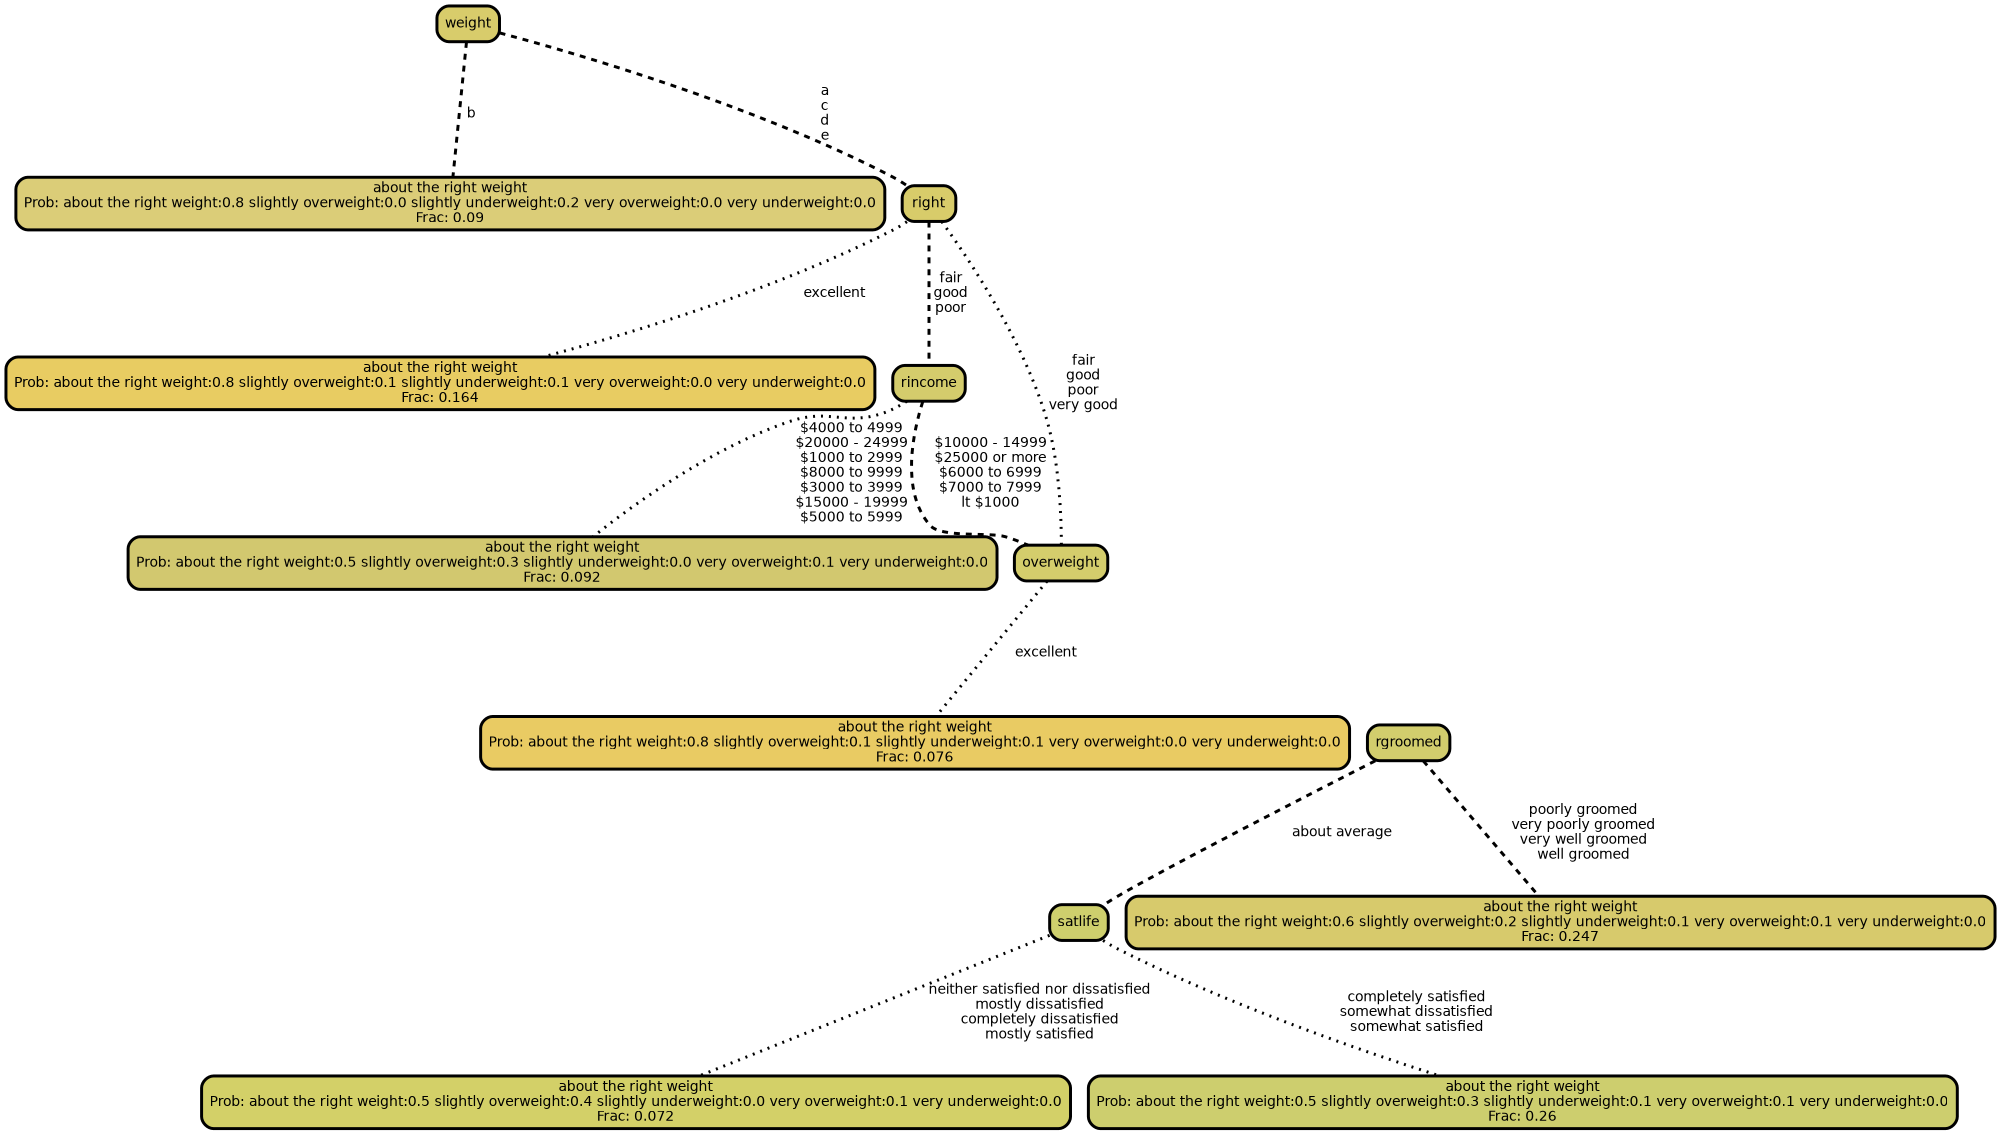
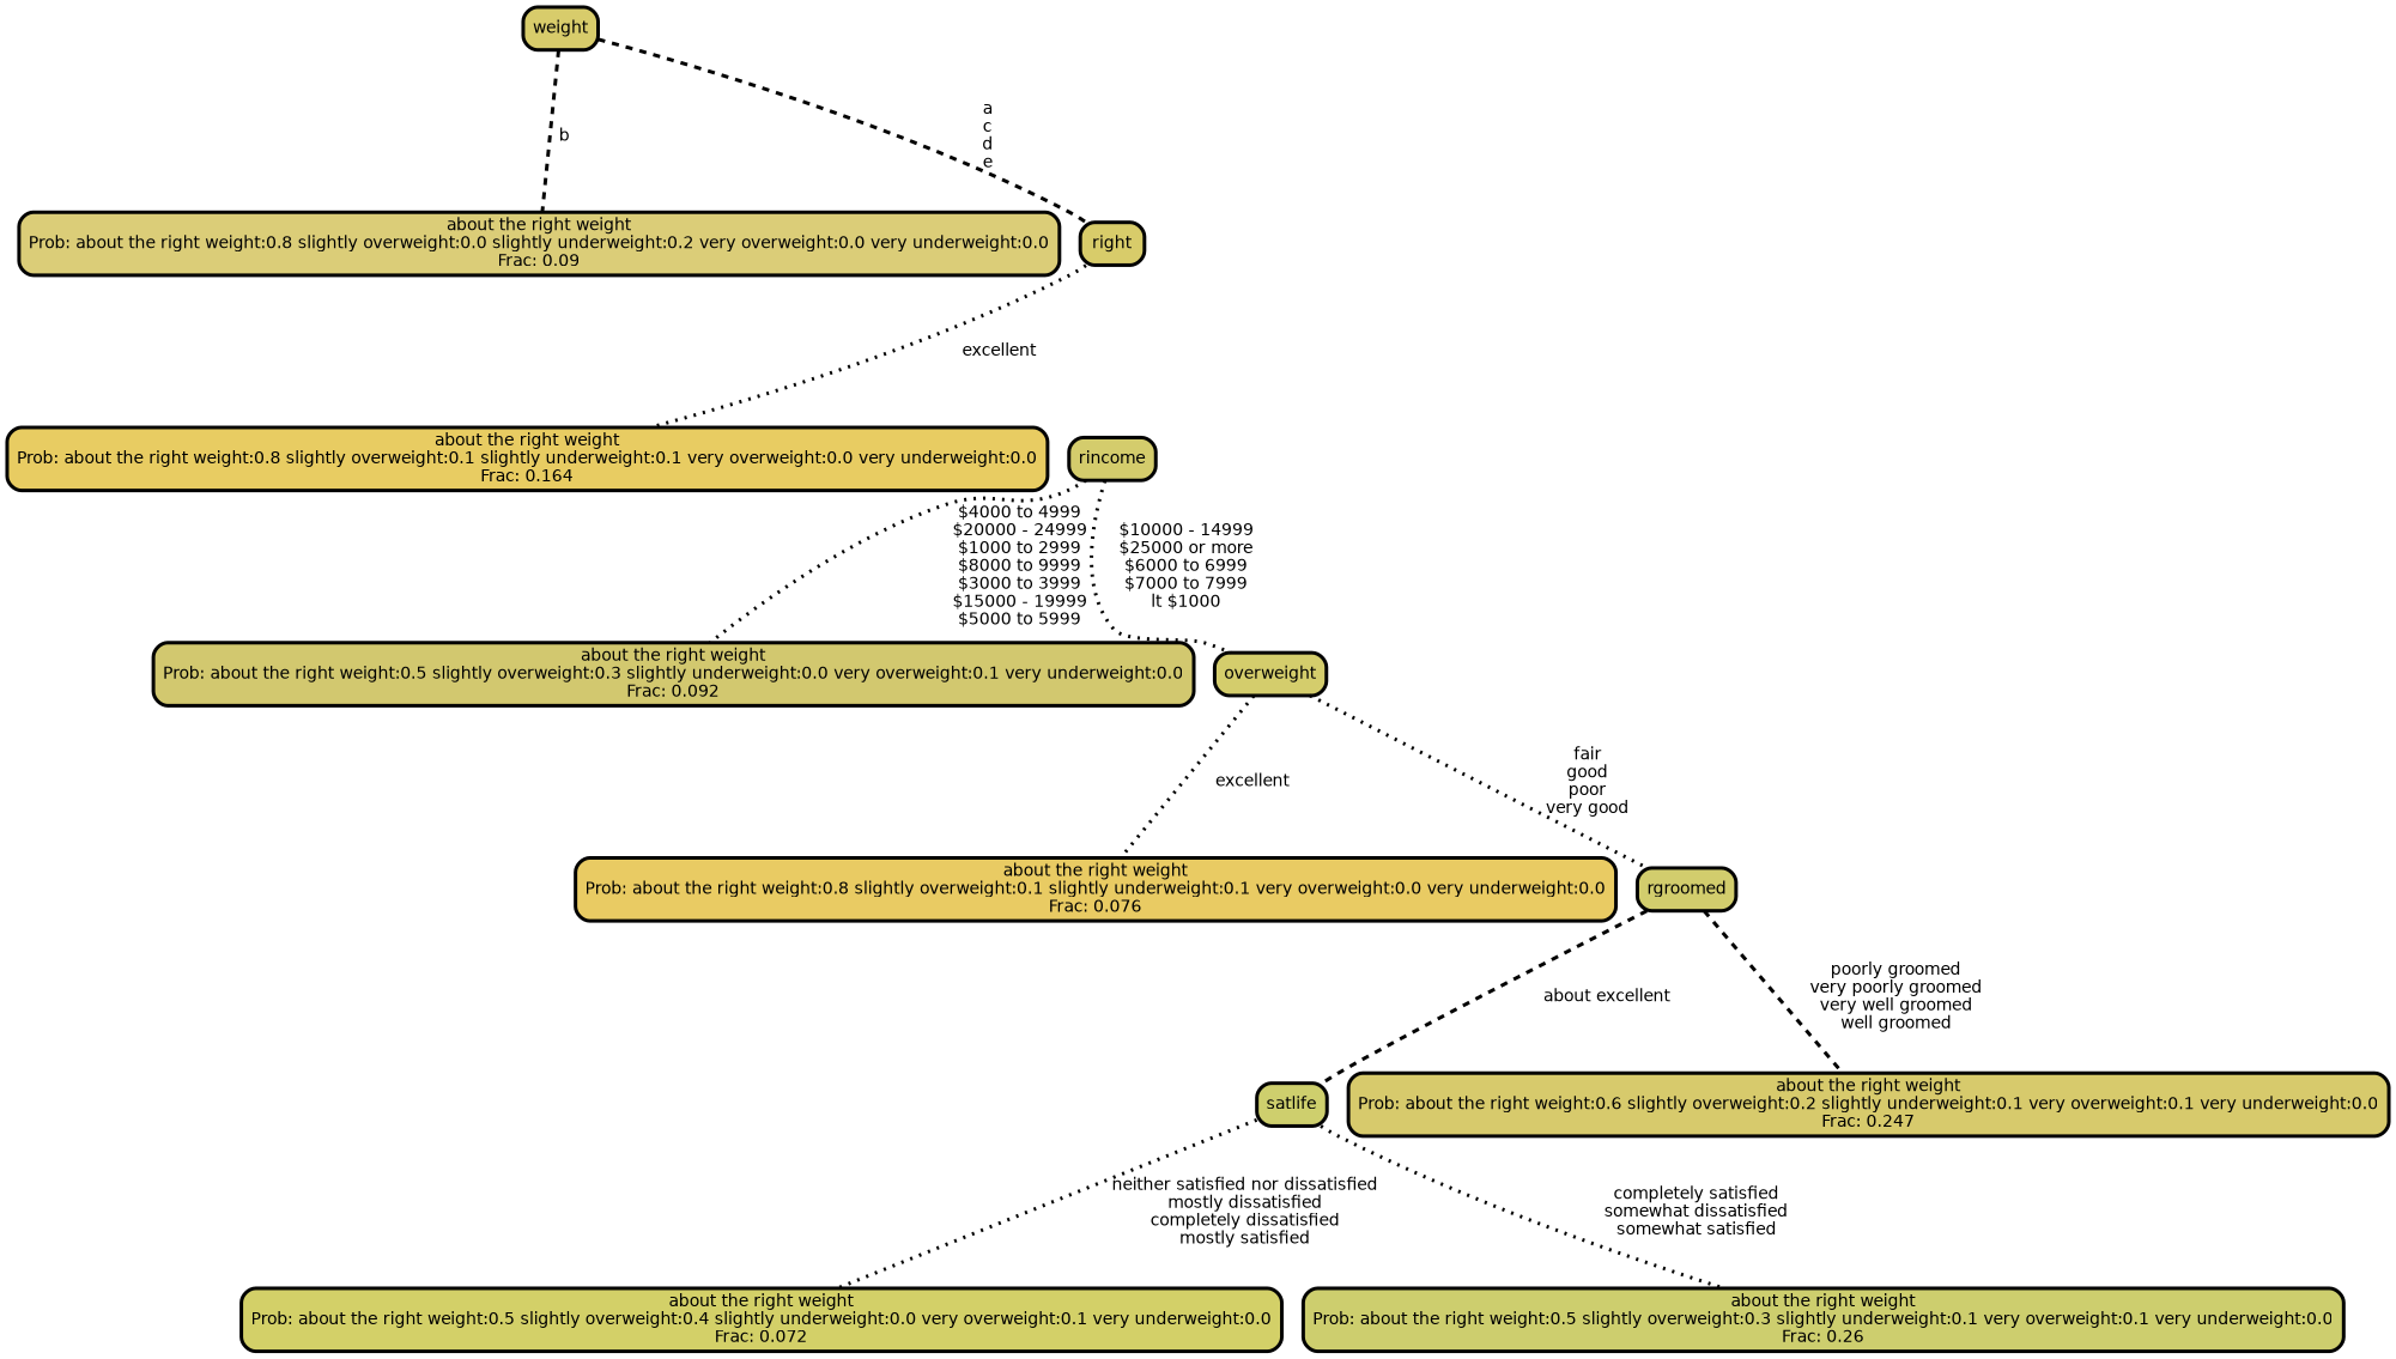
  graph {
    ranksep="0 equally"
    splines=straight
    node [color=black fontcolor=black fontname=helvetica penwidth=3 shape=box style="filled, rounded"]
    edge [color=black fontname=helvetica penwidth=3 style=dashed]
    n1 [fillcolor="#dbcd78" label="about the right weight\nProb: about the right weight:0.8 slightly overweight:0.0 slightly underweight:0.2 very overweight:0.0 very underweight:0.0\nFrac: 0.09"]
    n2 [fillcolor="#d8cc6b" label=weight]
    n3 [fillcolor="#d8cc6a" label=right]
    n4 [fillcolor="#e8cc62" label="about the right weight\nProb: about the right weight:0.8 slightly overweight:0.1 slightly underweight:0.1 very overweight:0.0 very underweight:0.0\nFrac: 0.164"]
    n5 [fillcolor="#d4cc6c" label=rincome]
    n6 [fillcolor="#d2c86f" label="about the right weight\nProb: about the right weight:0.5 slightly overweight:0.3 slightly underweight:0.0 very overweight:0.1 very underweight:0.0\nFrac: 0.092"]
    n7 [fillcolor="#d4cd6c" label=overweight]
    n8 [fillcolor="#e9cb63" label="about the right weight\nProb: about the right weight:0.8 slightly overweight:0.1 slightly underweight:0.1 very overweight:0.0 very underweight:0.0\nFrac: 0.076"]
    n9 [fillcolor="#d2cd6d" label=rgroomed]
    n10 [fillcolor="#cecf6d" label=satlife]
    n11 [fillcolor="#d7ca6c" label="about the right weight\nProb: about the right weight:0.6 slightly overweight:0.2 slightly underweight:0.1 very overweight:0.1 very underweight:0.0\nFrac: 0.247"]
    n12 [fillcolor="#d3d068" label="about the right weight\nProb: about the right weight:0.5 slightly overweight:0.4 slightly underweight:0.0 very overweight:0.1 very underweight:0.0\nFrac: 0.072"]
    n13 [fillcolor="#cdce6e" label="about the right weight\nProb: about the right weight:0.5 slightly overweight:0.3 slightly underweight:0.1 very overweight:0.1 very underweight:0.0\nFrac: 0.26"]
    subgraph sub_1 {
      rank=same
    }
    n2 -- n1 [label=" b"]
    n2 -- n3 [label=" a\n c\n d\n e"]
    n3 -- n4 [label=" excellent" style=dotted]
-   n3 -- n5 [label=" fair\n good\n poor"]
    n5 -- n6 [label=" $4000 to 4999\n $20000 - 24999\n $1000 to 2999\n $8000 to 9999\n $3000 to 3999\n $15000 - 19999\n $5000 to 5999" style=dotted]
-   n5 -- n7 [label=" $10000 - 14999\n $25000 or more\n $6000 to 6999\n $7000 to 7999\n lt $1000"]
+   n5 -- n7 [label=" $10000 - 14999\n $25000 or more\n $6000 to 6999\n $7000 to 7999\n lt $1000" style=dotted]
    n7 -- n8 [label=" excellent" style=dotted]
-   n7 -- n3 [label=" fair\n good\n poor\n very good" style=dotted]
-   n9 -- n10 [label=" about average"]
+   n7 -- n9 [label=" fair\n good\n poor\n very good" style=dotted]
+   n9 -- n10 [label=" about excellent"]
    n9 -- n11 [label=" poorly groomed\n very poorly groomed\n very well groomed\n well groomed"]
    n10 -- n12 [label=" neither satisfied nor dissatisfied\n mostly dissatisfied\n completely dissatisfied\n mostly satisfied" style=dotted]
    n10 -- n13 [label=" completely satisfied\n somewhat dissatisfied\n somewhat satisfied" style=dotted]
  }
